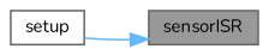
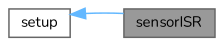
  digraph {
    rankdir=RL
    fontname=Nunito
    node [fontname=Nunito fontsize=10 shape=box style=filled]
    n1 [color=gray40 fillcolor=grey60 fontcolor=black height=0.2 label=sensorISR width=0.4]
    n2 [color=grey40 fillcolor=white height=0.2 label=setup width=0.4]
-   n1 -> n2 [color=steelblue1 dir=back fontname=Nunito fontsize=10 labelfontname=Helvetica labelfontsize=10 style=solid]
+   n2 -> n1 [color=steelblue1 dir=back fontname=Nunito fontsize=10 labelfontname=Helvetica labelfontsize=10 style=solid]
  }
